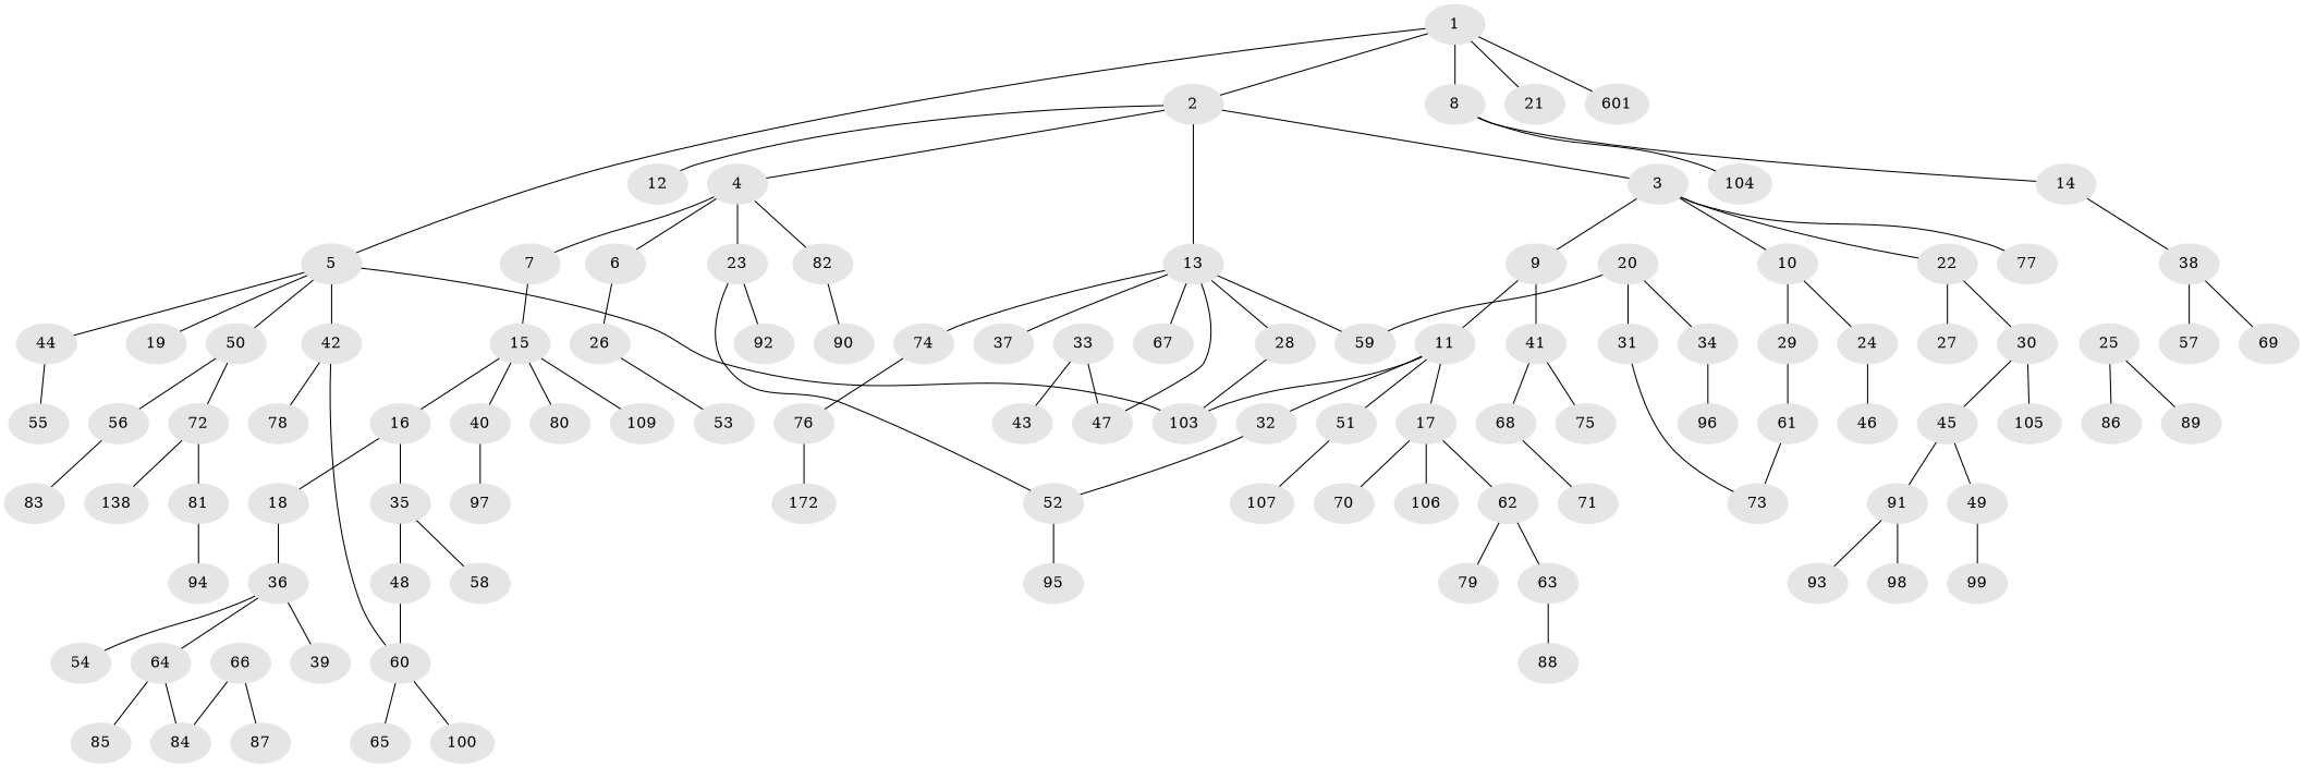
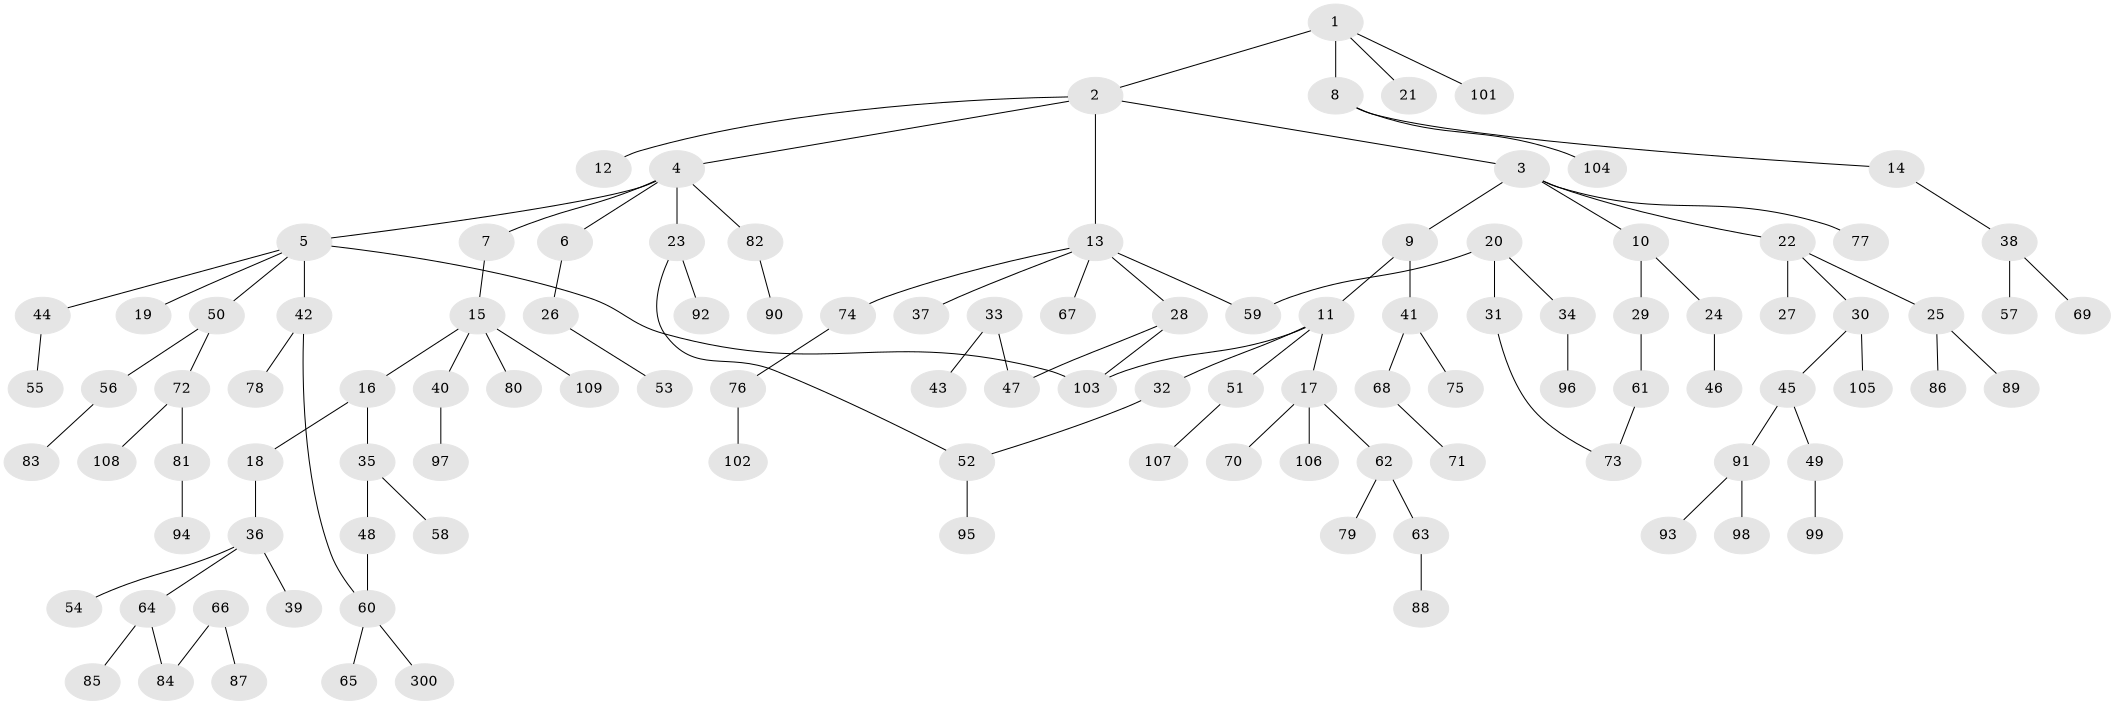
  graph {
    node [color=gray90 style=filled]
    1
    2
    5
    8
    21
-   101 [label=601]
+   101
    3
    4
    12
    13
    19
    42
    44
    50
    103
    14
    104
    9
    10
    22
    77
    6
    7
    23
    82
    28
    37
    47
    67
    74
    59
    11
    41
    24
    29
    25
    27
    30
    26
    15
    52
    92
    90
    60
    78
    55
    56
    72
    53
    16
    40
    80
    109
    38
    17
    32
    51
    68
    75
    46
    61
    62
    70
    106
    107
    20
    31
    34
    76
    57
    69
    18
    35
    97
    36
    48
    58
    33
    43
    63
    79
    39
    54
    64
    73
    96
    86
    89
    45
    105
    95
    49
    91
    84
    85
    71
    65
-   100
+   100 [label=300]
    99
    93
    98
    83
    81
-   108 [label=138]
+   108
    66
    87
    88
    94
-   102 [label=172]
+   102
    1 -- 2
-   1 -- 5
+   4 -- 5
    1 -- 8
    1 -- 21
    1 -- 101
    2 -- 3
    2 -- 4
    2 -- 12
    2 -- 13
    5 -- 19
    5 -- 42
    5 -- 44
    5 -- 50
    5 -- 103
    8 -- 14
    8 -- 104
    3 -- 9
    3 -- 10
    3 -- 22
    3 -- 77
    4 -- 6
    4 -- 7
    4 -- 23
    4 -- 82
    13 -- 28
    13 -- 37
-   13 -- 47
+   28 -- 47
    13 -- 67
    13 -- 74
    13 -- 59
    42 -- 60
    42 -- 78
    44 -- 55
    50 -- 56
    50 -- 72
    14 -- 38
    9 -- 11
    9 -- 41
    10 -- 24
    10 -- 29
+   22 -- 25
    22 -- 27
    22 -- 30
    6 -- 26
    7 -- 15
    23 -- 52
    23 -- 92
    82 -- 90
    28 -- 103
    74 -- 76
    11 -- 103
    11 -- 17
    11 -- 32
    11 -- 51
    41 -- 68
    41 -- 75
    24 -- 46
    29 -- 61
    25 -- 86
    25 -- 89
    30 -- 45
    30 -- 105
    26 -- 53
    15 -- 16
    15 -- 40
    15 -- 80
    15 -- 109
    52 -- 95
    60 -- 65
    60 -- 100
    56 -- 83
    72 -- 81
    72 -- 108
    16 -- 18
    16 -- 35
    40 -- 97
    38 -- 57
    38 -- 69
    17 -- 62
    17 -- 70
    17 -- 106
    32 -- 52
    51 -- 107
    68 -- 71
    61 -- 73
    62 -- 63
    62 -- 79
    20 -- 59
    20 -- 31
    20 -- 34
    31 -- 73
    34 -- 96
    76 -- 102
    18 -- 36
    35 -- 48
    35 -- 58
    36 -- 39
    36 -- 54
    36 -- 64
    48 -- 60
    33 -- 47
    33 -- 43
    63 -- 88
    64 -- 84
    64 -- 85
    45 -- 49
    45 -- 91
    49 -- 99
    91 -- 93
    91 -- 98
    81 -- 94
    66 -- 84
    66 -- 87
  }
